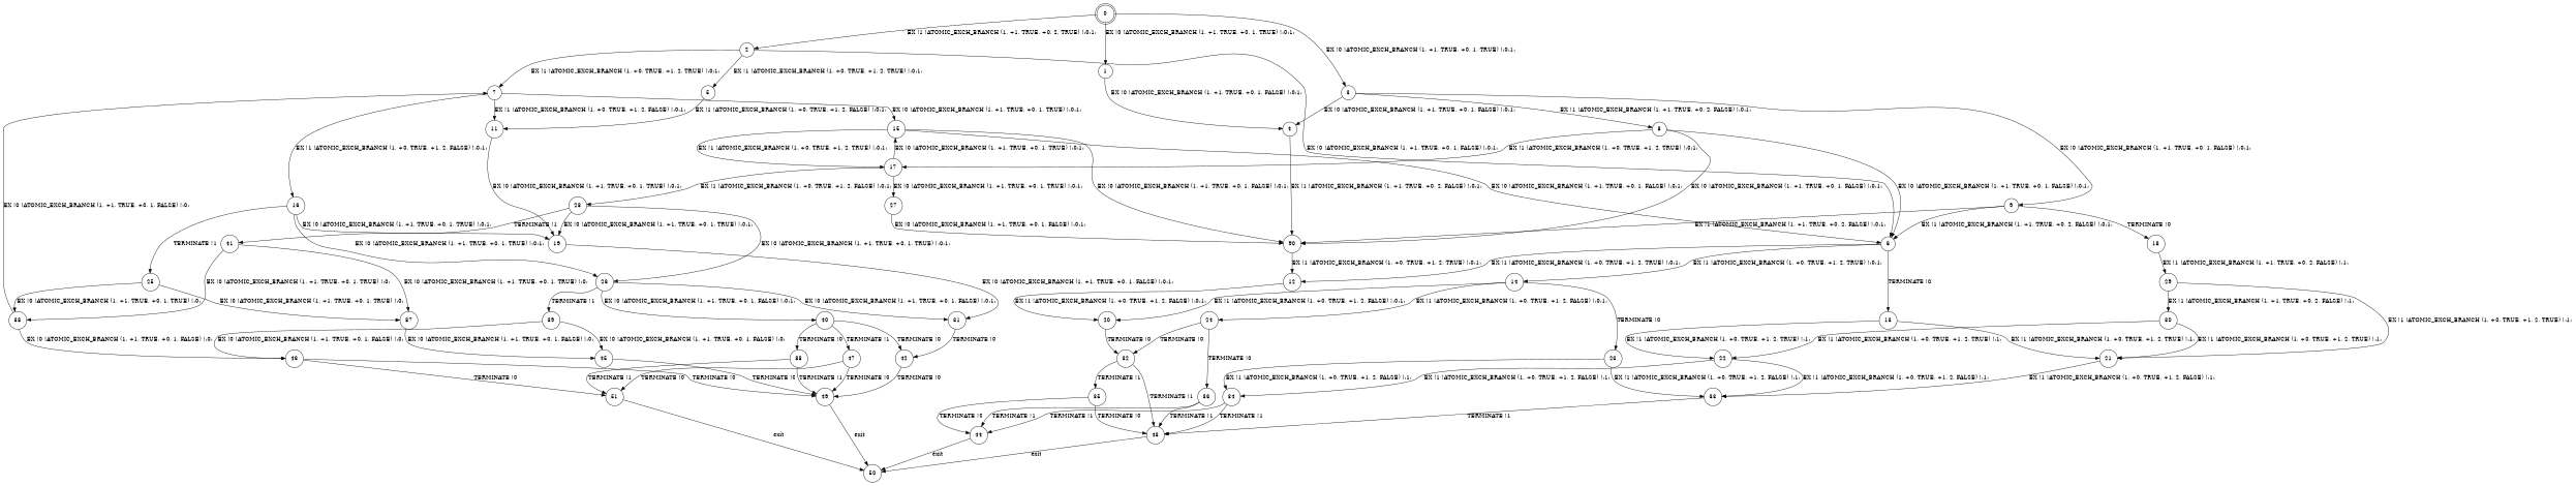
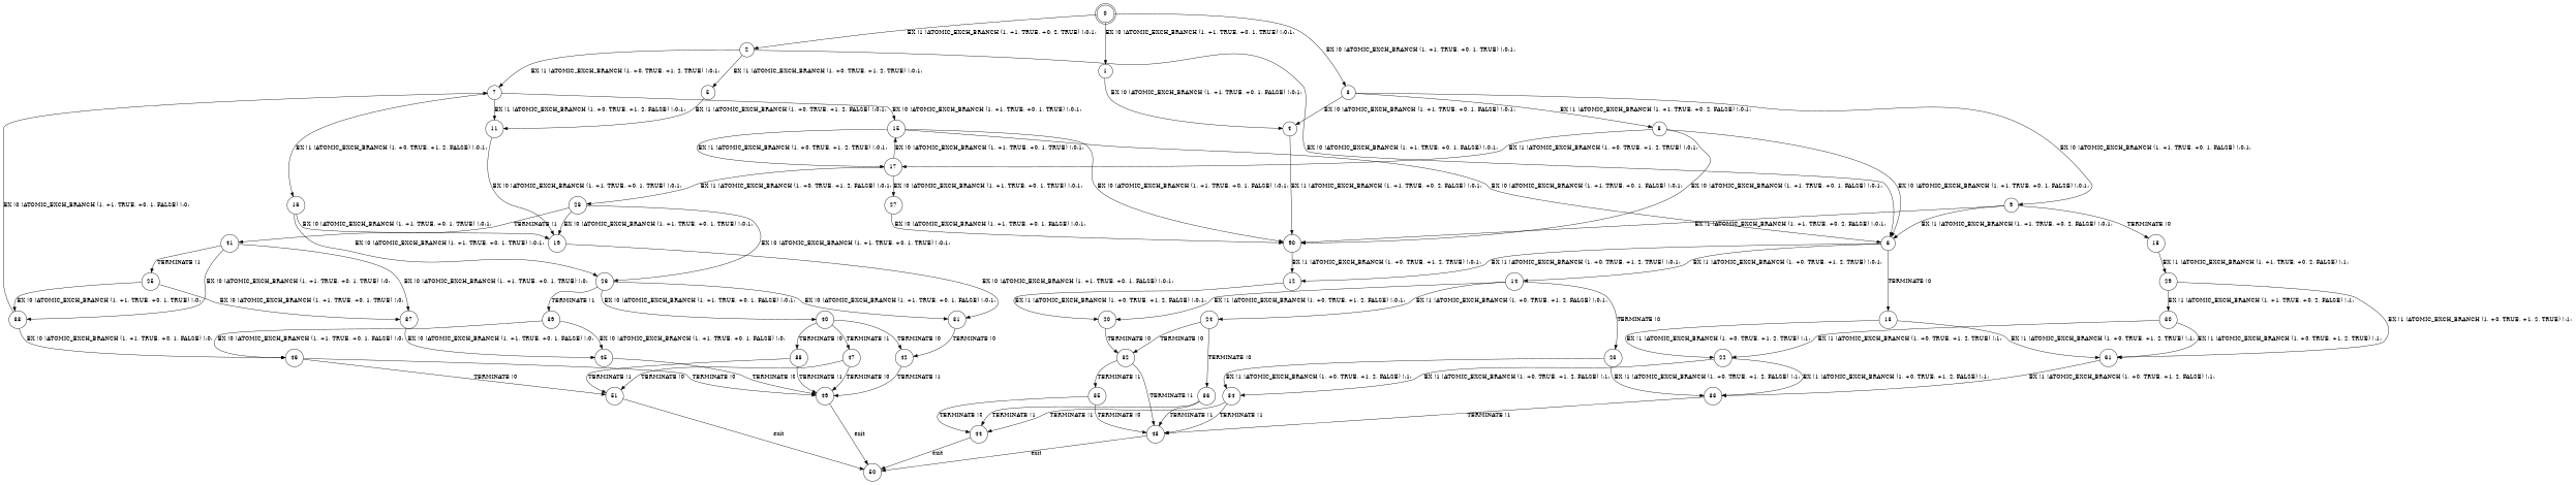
  digraph {
    node [shape=circle]
    0 [peripheries=2]
    1
    2
    3
    4
    5
    6
    7
    8
    9
    n11 [label=90]
    11
    12
    13
    14
    15
    16
    17
    18
    19
    20
-   21
+   21 [label=61]
    22
    23
    24
    25
    26
    27
    28
    29
    31
    32
    33
    34
    36
    n36 [label=87]
    38
    39
    40
    41
    30
    42
    35
    43
    44
    45
    46
    47
    n49 [label=88]
    49
    50
    51
    0 -> 1 [label="EX !0 !ATOMIC_EXCH_BRANCH (1, +1, TRUE, +0, 1, TRUE) !:0:1:"]
    0 -> 2 [label="EX !1 !ATOMIC_EXCH_BRANCH (1, +1, TRUE, +0, 2, TRUE) !:0:1:"]
    0 -> 3 [label="EX !0 !ATOMIC_EXCH_BRANCH (1, +1, TRUE, +0, 1, TRUE) !:0:1:"]
    1 -> 4 [label="EX !0 !ATOMIC_EXCH_BRANCH (1, +1, TRUE, +0, 1, FALSE) !:0:1:"]
    2 -> 5 [label="EX !1 !ATOMIC_EXCH_BRANCH (1, +0, TRUE, +1, 2, TRUE) !:0:1:"]
    2 -> 6 [label="EX !0 !ATOMIC_EXCH_BRANCH (1, +1, TRUE, +0, 1, FALSE) !:0:1:"]
    2 -> 7 [label="EX !1 !ATOMIC_EXCH_BRANCH (1, +0, TRUE, +1, 2, TRUE) !:0:1:"]
    3 -> 4 [label="EX !0 !ATOMIC_EXCH_BRANCH (1, +1, TRUE, +0, 1, FALSE) !:0:1:"]
    3 -> 8 [label="EX !1 !ATOMIC_EXCH_BRANCH (1, +1, TRUE, +0, 2, FALSE) !:0:1:"]
    3 -> 9 [label="EX !0 !ATOMIC_EXCH_BRANCH (1, +1, TRUE, +0, 1, FALSE) !:0:1:"]
    4 -> n11 [label="EX !1 !ATOMIC_EXCH_BRANCH (1, +1, TRUE, +0, 2, FALSE) !:0:1:"]
    5 -> 11 [label="EX !1 !ATOMIC_EXCH_BRANCH (1, +0, TRUE, +1, 2, FALSE) !:0:1:"]
    6 -> 12 [label="EX !1 !ATOMIC_EXCH_BRANCH (1, +0, TRUE, +1, 2, TRUE) !:0:1:"]
    6 -> 13 [label="TERMINATE !0"]
    6 -> 14 [label="EX !1 !ATOMIC_EXCH_BRANCH (1, +0, TRUE, +1, 2, TRUE) !:0:1:"]
    7 -> 11 [label="EX !1 !ATOMIC_EXCH_BRANCH (1, +0, TRUE, +1, 2, FALSE) !:0:1:"]
    7 -> 15 [label="EX !0 !ATOMIC_EXCH_BRANCH (1, +1, TRUE, +0, 1, TRUE) !:0:1:"]
    7 -> 16 [label="EX !1 !ATOMIC_EXCH_BRANCH (1, +0, TRUE, +1, 2, FALSE) !:0:1:"]
    8 -> 6 [label="EX !0 !ATOMIC_EXCH_BRANCH (1, +1, TRUE, +0, 1, FALSE) !:0:1:"]
    8 -> n11 [label="EX !0 !ATOMIC_EXCH_BRANCH (1, +1, TRUE, +0, 1, FALSE) !:0:1:"]
    8 -> 17 [label="EX !1 !ATOMIC_EXCH_BRANCH (1, +0, TRUE, +1, 2, TRUE) !:0:1:"]
    9 -> 6 [label="EX !1 !ATOMIC_EXCH_BRANCH (1, +1, TRUE, +0, 2, FALSE) !:0:1:"]
    9 -> n11 [label="EX !1 !ATOMIC_EXCH_BRANCH (1, +1, TRUE, +0, 2, FALSE) !:0:1:"]
    9 -> 18 [label="TERMINATE !0"]
    n11 -> 12 [label="EX !1 !ATOMIC_EXCH_BRANCH (1, +0, TRUE, +1, 2, TRUE) !:0:1:"]
    11 -> 19 [label="EX !0 !ATOMIC_EXCH_BRANCH (1, +1, TRUE, +0, 1, TRUE) !:0:1:"]
    12 -> 20 [label="EX !1 !ATOMIC_EXCH_BRANCH (1, +0, TRUE, +1, 2, FALSE) !:0:1:"]
    13 -> 21 [label="EX !1 !ATOMIC_EXCH_BRANCH (1, +0, TRUE, +1, 2, TRUE) !:1:"]
    13 -> 22 [label="EX !1 !ATOMIC_EXCH_BRANCH (1, +0, TRUE, +1, 2, TRUE) !:1:"]
    14 -> 20 [label="EX !1 !ATOMIC_EXCH_BRANCH (1, +0, TRUE, +1, 2, FALSE) !:0:1:"]
    14 -> 23 [label="TERMINATE !0"]
    14 -> 24 [label="EX !1 !ATOMIC_EXCH_BRANCH (1, +0, TRUE, +1, 2, FALSE) !:0:1:"]
    15 -> 6 [label="EX !0 !ATOMIC_EXCH_BRANCH (1, +1, TRUE, +0, 1, FALSE) !:0:1:"]
    15 -> n11 [label="EX !0 !ATOMIC_EXCH_BRANCH (1, +1, TRUE, +0, 1, FALSE) !:0:1:"]
    15 -> 17 [label="EX !1 !ATOMIC_EXCH_BRANCH (1, +0, TRUE, +1, 2, TRUE) !:0:1:"]
    16 -> 19 [label="EX !0 !ATOMIC_EXCH_BRANCH (1, +1, TRUE, +0, 1, TRUE) !:0:1:"]
-   16 -> 25 [label="TERMINATE !1"]
+   41 -> 25 [label="TERMINATE !1"]
    16 -> 26 [label="EX !0 !ATOMIC_EXCH_BRANCH (1, +1, TRUE, +0, 1, TRUE) !:0:1:"]
    17 -> 15 [label="EX !0 !ATOMIC_EXCH_BRANCH (1, +1, TRUE, +0, 1, TRUE) !:0:1:"]
    17 -> 27 [label="EX !0 !ATOMIC_EXCH_BRANCH (1, +1, TRUE, +0, 1, TRUE) !:0:1:"]
    17 -> 28 [label="EX !1 !ATOMIC_EXCH_BRANCH (1, +0, TRUE, +1, 2, FALSE) !:0:1:"]
    18 -> 29 [label="EX !1 !ATOMIC_EXCH_BRANCH (1, +1, TRUE, +0, 2, FALSE) !:1:"]
    19 -> 31 [label="EX !0 !ATOMIC_EXCH_BRANCH (1, +1, TRUE, +0, 1, FALSE) !:0:1:"]
    20 -> 32 [label="TERMINATE !0"]
    21 -> 33 [label="EX !1 !ATOMIC_EXCH_BRANCH (1, +0, TRUE, +1, 2, FALSE) !:1:"]
    22 -> 33 [label="EX !1 !ATOMIC_EXCH_BRANCH (1, +0, TRUE, +1, 2, FALSE) !:1:"]
    22 -> 34 [label="EX !1 !ATOMIC_EXCH_BRANCH (1, +0, TRUE, +1, 2, FALSE) !:1:"]
    23 -> 33 [label="EX !1 !ATOMIC_EXCH_BRANCH (1, +0, TRUE, +1, 2, FALSE) !:1:"]
    23 -> 34 [label="EX !1 !ATOMIC_EXCH_BRANCH (1, +0, TRUE, +1, 2, FALSE) !:1:"]
    24 -> 32 [label="TERMINATE !0"]
    24 -> 36 [label="TERMINATE !0"]
    25 -> n36 [label="EX !0 !ATOMIC_EXCH_BRANCH (1, +1, TRUE, +0, 1, TRUE) !:0:"]
    25 -> 38 [label="EX !0 !ATOMIC_EXCH_BRANCH (1, +1, TRUE, +0, 1, TRUE) !:0:"]
    26 -> 31 [label="EX !0 !ATOMIC_EXCH_BRANCH (1, +1, TRUE, +0, 1, FALSE) !:0:1:"]
    26 -> 39 [label="TERMINATE !1"]
    26 -> 40 [label="EX !0 !ATOMIC_EXCH_BRANCH (1, +1, TRUE, +0, 1, FALSE) !:0:1:"]
    27 -> n11 [label="EX !0 !ATOMIC_EXCH_BRANCH (1, +1, TRUE, +0, 1, FALSE) !:0:1:"]
    28 -> 19 [label="EX !0 !ATOMIC_EXCH_BRANCH (1, +1, TRUE, +0, 1, TRUE) !:0:1:"]
    28 -> 26 [label="EX !0 !ATOMIC_EXCH_BRANCH (1, +1, TRUE, +0, 1, TRUE) !:0:1:"]
    28 -> 41 [label="TERMINATE !1"]
    29 -> 21 [label="EX !1 !ATOMIC_EXCH_BRANCH (1, +0, TRUE, +1, 2, TRUE) !:1:"]
    29 -> 30 [label="EX !1 !ATOMIC_EXCH_BRANCH (1, +1, TRUE, +0, 2, FALSE) !:1:"]
    31 -> 42 [label="TERMINATE !0"]
    32 -> 35 [label="TERMINATE !1"]
    32 -> 43 [label="TERMINATE !1"]
    33 -> 43 [label="TERMINATE !1"]
    34 -> 43 [label="TERMINATE !1"]
    34 -> 44 [label="TERMINATE !1"]
    36 -> 43 [label="TERMINATE !1"]
    36 -> 44 [label="TERMINATE !1"]
    n36 -> 45 [label="EX !0 !ATOMIC_EXCH_BRANCH (1, +1, TRUE, +0, 1, FALSE) !:0:"]
    38 -> 7 [label="EX !0 !ATOMIC_EXCH_BRANCH (1, +1, TRUE, +0, 1, FALSE) !:0:"]
    38 -> 46 [label="EX !0 !ATOMIC_EXCH_BRANCH (1, +1, TRUE, +0, 1, FALSE) !:0:"]
    39 -> 45 [label="EX !0 !ATOMIC_EXCH_BRANCH (1, +1, TRUE, +0, 1, FALSE) !:0:"]
    39 -> 46 [label="EX !0 !ATOMIC_EXCH_BRANCH (1, +1, TRUE, +0, 1, FALSE) !:0:"]
    40 -> 42 [label="TERMINATE !0"]
    40 -> 47 [label="TERMINATE !1"]
    40 -> n49 [label="TERMINATE !0"]
    41 -> n36 [label="EX !0 !ATOMIC_EXCH_BRANCH (1, +1, TRUE, +0, 1, TRUE) !:0:"]
    41 -> 38 [label="EX !0 !ATOMIC_EXCH_BRANCH (1, +1, TRUE, +0, 1, TRUE) !:0:"]
    30 -> 21 [label="EX !1 !ATOMIC_EXCH_BRANCH (1, +0, TRUE, +1, 2, TRUE) !:1:"]
    30 -> 22 [label="EX !1 !ATOMIC_EXCH_BRANCH (1, +0, TRUE, +1, 2, TRUE) !:1:"]
-   42 -> 49 [label="TERMINATE !0"]
+   42 -> 49 [label="TERMINATE !1"]
    35 -> 43 [label="TERMINATE !0"]
    35 -> 44 [label="TERMINATE !0"]
    43 -> 50 [label=exit]
    44 -> 50 [label=exit]
    45 -> 49 [label="TERMINATE !0"]
    46 -> 49 [label="TERMINATE !0"]
    46 -> 51 [label="TERMINATE !0"]
    47 -> 49 [label="TERMINATE !0"]
    47 -> 51 [label="TERMINATE !0"]
    n49 -> 49 [label="TERMINATE !1"]
    n49 -> 51 [label="TERMINATE !1"]
    49 -> 50 [label=exit]
    51 -> 50 [label=exit]
  }
